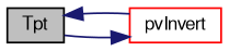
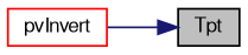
  digraph {
    rankdir=LR
    node [fontname=FreeSans fontsize=10 shape=record]
    edge [color=midnightblue fontname=FreeSans fontsize=10 labelfontname=FreeSans labelfontsize=10 style=solid]
    n1 [color=black fillcolor=grey75 fontcolor=black height=0.2 label=Tpt style=filled width=0.4]
    n2 [color=red height=0.2 label=pvInvert width=0.4]
-   n1 -> n2
    n2 -> n1
  }
